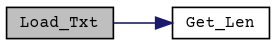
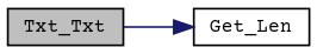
  digraph {
    rankdir=LR
    fontname="Courier Prime"
    node [color=black fontname="Courier Prime" fontsize=10 shape=record style=filled]
-   n1 [fillcolor=grey75 fontcolor=black height=0.2 label=Load_Txt width=0.4]
+   n1 [fillcolor=grey75 fontcolor=black height=0.2 label=Txt_Txt width=0.4]
    n2 [fillcolor=white height=0.2 label=Get_Len width=0.4]
    n1 -> n2 [color=midnightblue fontname="Courier Prime" fontsize=10 labelfontname=Helvetica labelfontsize=10 style=solid]
  }
